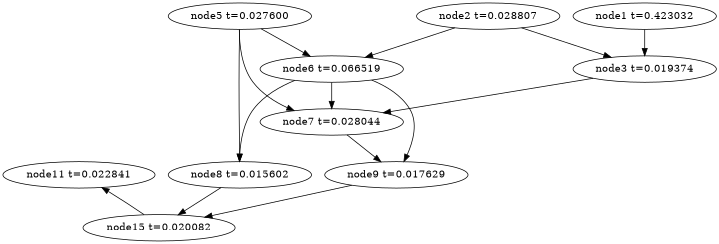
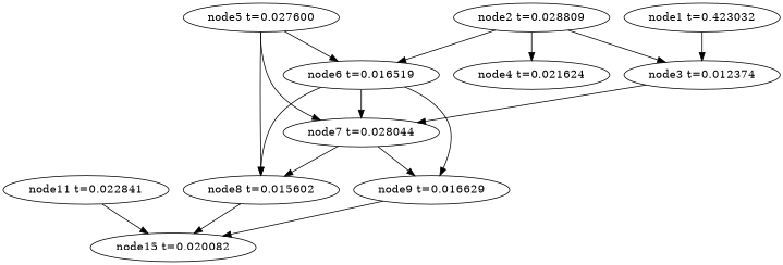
  digraph {
    n1 [label="node11 t=0.022841"]
    n2 [label="node15 t=0.020082"]
-   n3 [label="node9 t=0.017629"]
+   n3 [label="node9 t=0.016629"]
    n4 [label="node8 t=0.015602"]
    n5 [label="node7 t=0.028044"]
-   n6 [label="node6 t=0.066519"]
+   n6 [label="node6 t=0.016519"]
    n7 [label="node5 t=0.027600"]
-   n9 [label="node3 t=0.019374"]
-   n10 [label="node2 t=0.028807"]
+   n8 [label="node4 t=0.021624"]
+   n9 [label="node3 t=0.012374"]
+   n10 [label="node2 t=0.028809"]
    n11 [label="node1 t=0.423032"]
-   n2 -> n1
+   n1 -> n2
    n3 -> n2
    n4 -> n2
    n5 -> n3
+   n5 -> n4
    n6 -> n3
    n6 -> n4
    n6 -> n5
    n7 -> n4
    n7 -> n5
    n7 -> n6
    n9 -> n5
    n10 -> n6
+   n10 -> n8
    n10 -> n9
    n11 -> n9
  }
